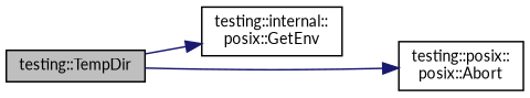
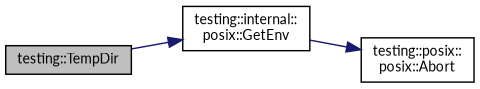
  digraph {
    fontname=Lato
    rankdir=LR
    node [color=black fillcolor=white fontname=Lato fontsize=10 shape=record style=filled]
    edge [color=midnightblue fontname=Lato fontsize=10 labelfontname=Helvetica labelfontsize=10 style=solid]
    n1 [fillcolor=grey75 fontcolor=black height=0.2 label="testing::TempDir" width=0.4]
    n2 [height=0.2 label="testing::internal::\lposix::GetEnv" width=0.4]
    n3 [height=0.2 label="testing::posix::\lposix::Abort" width=0.4]
    n1 -> n2
-   n1 -> n3
+   n2 -> n3
  }
